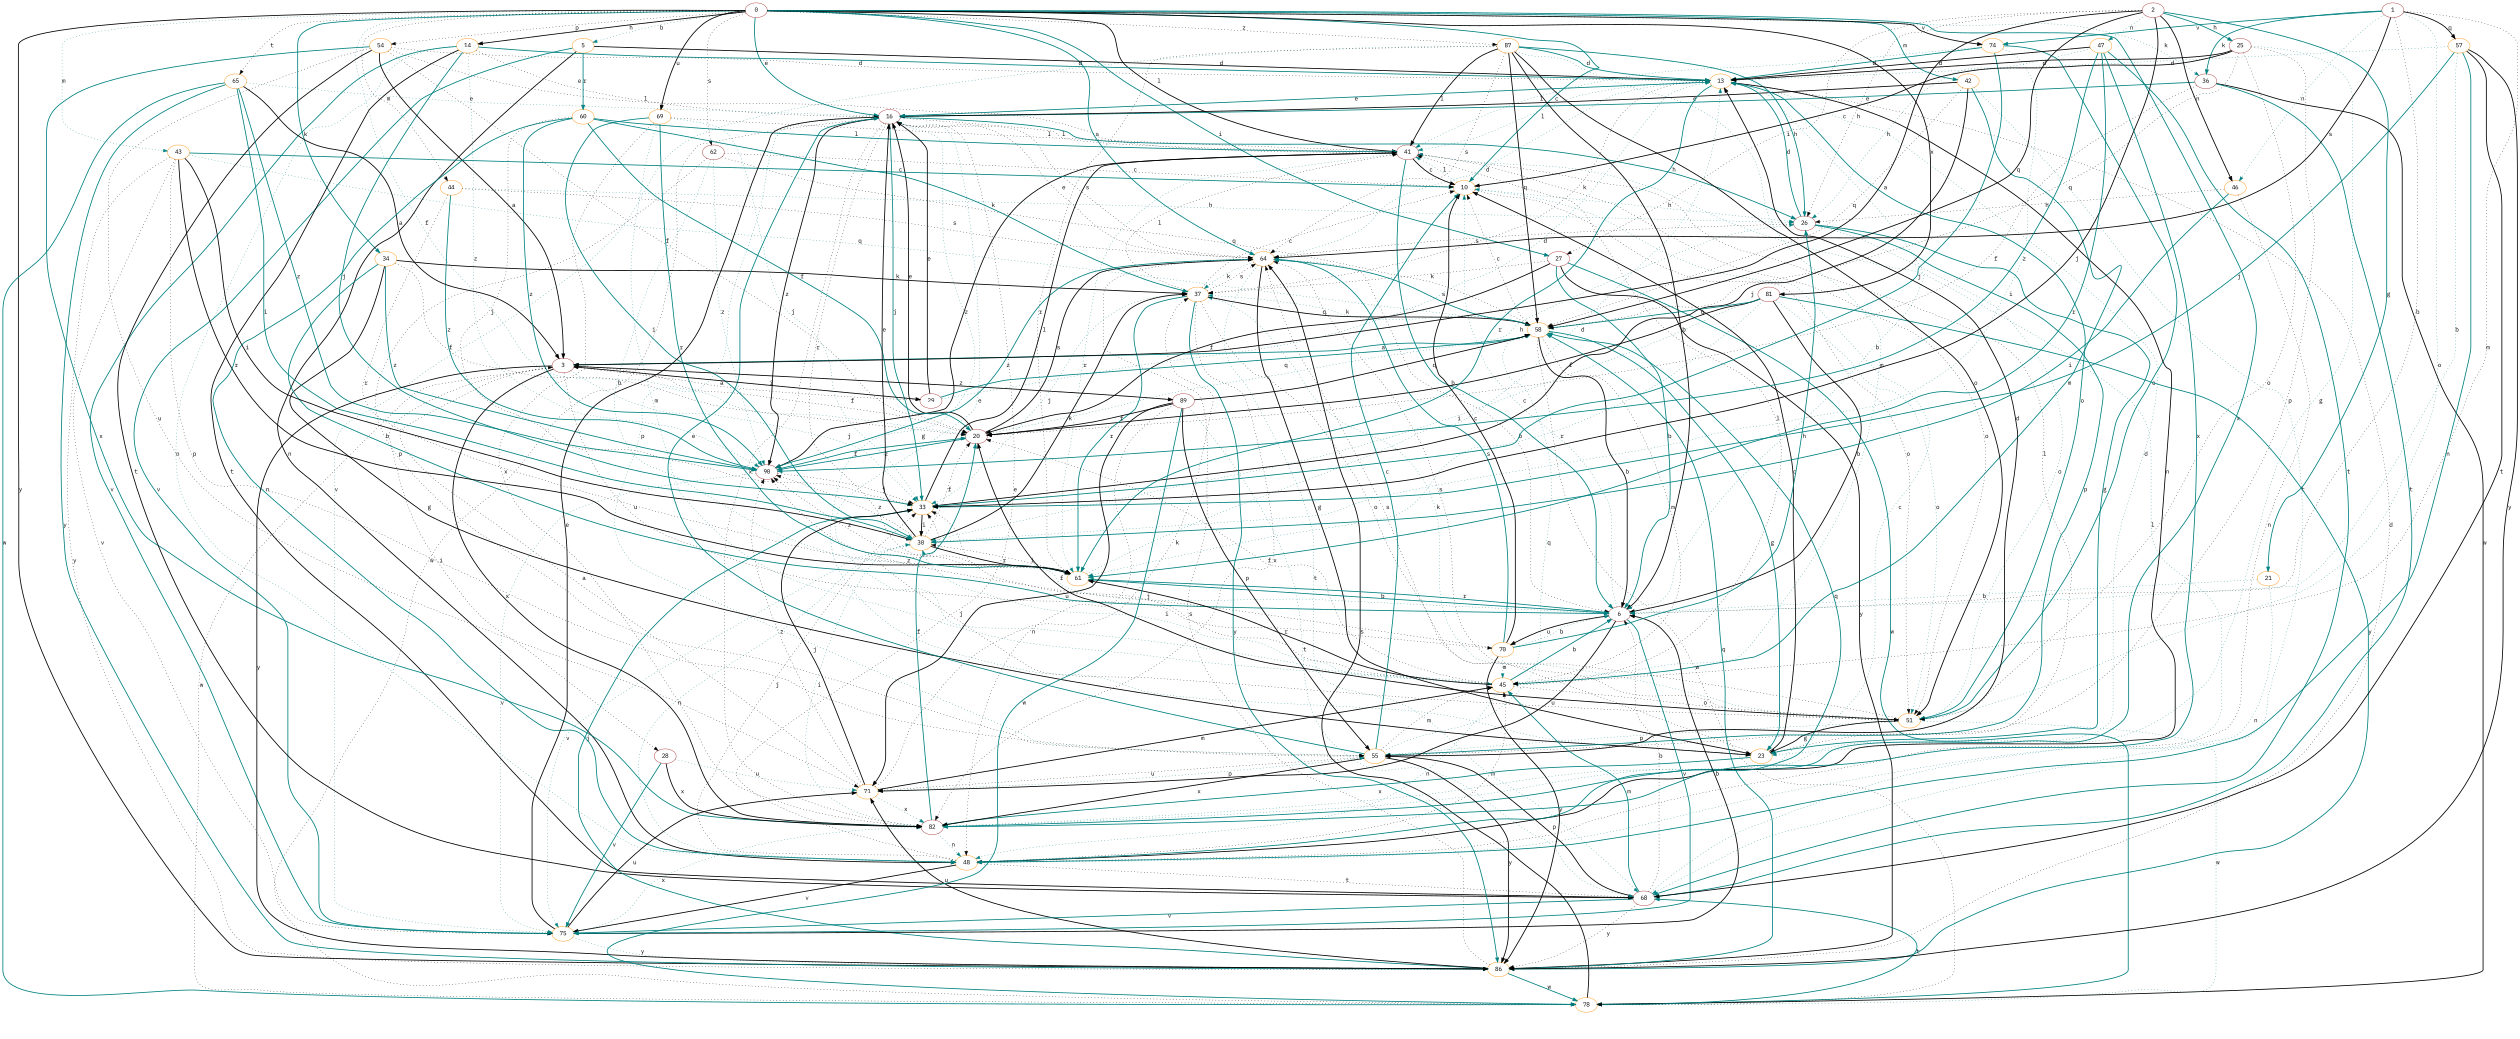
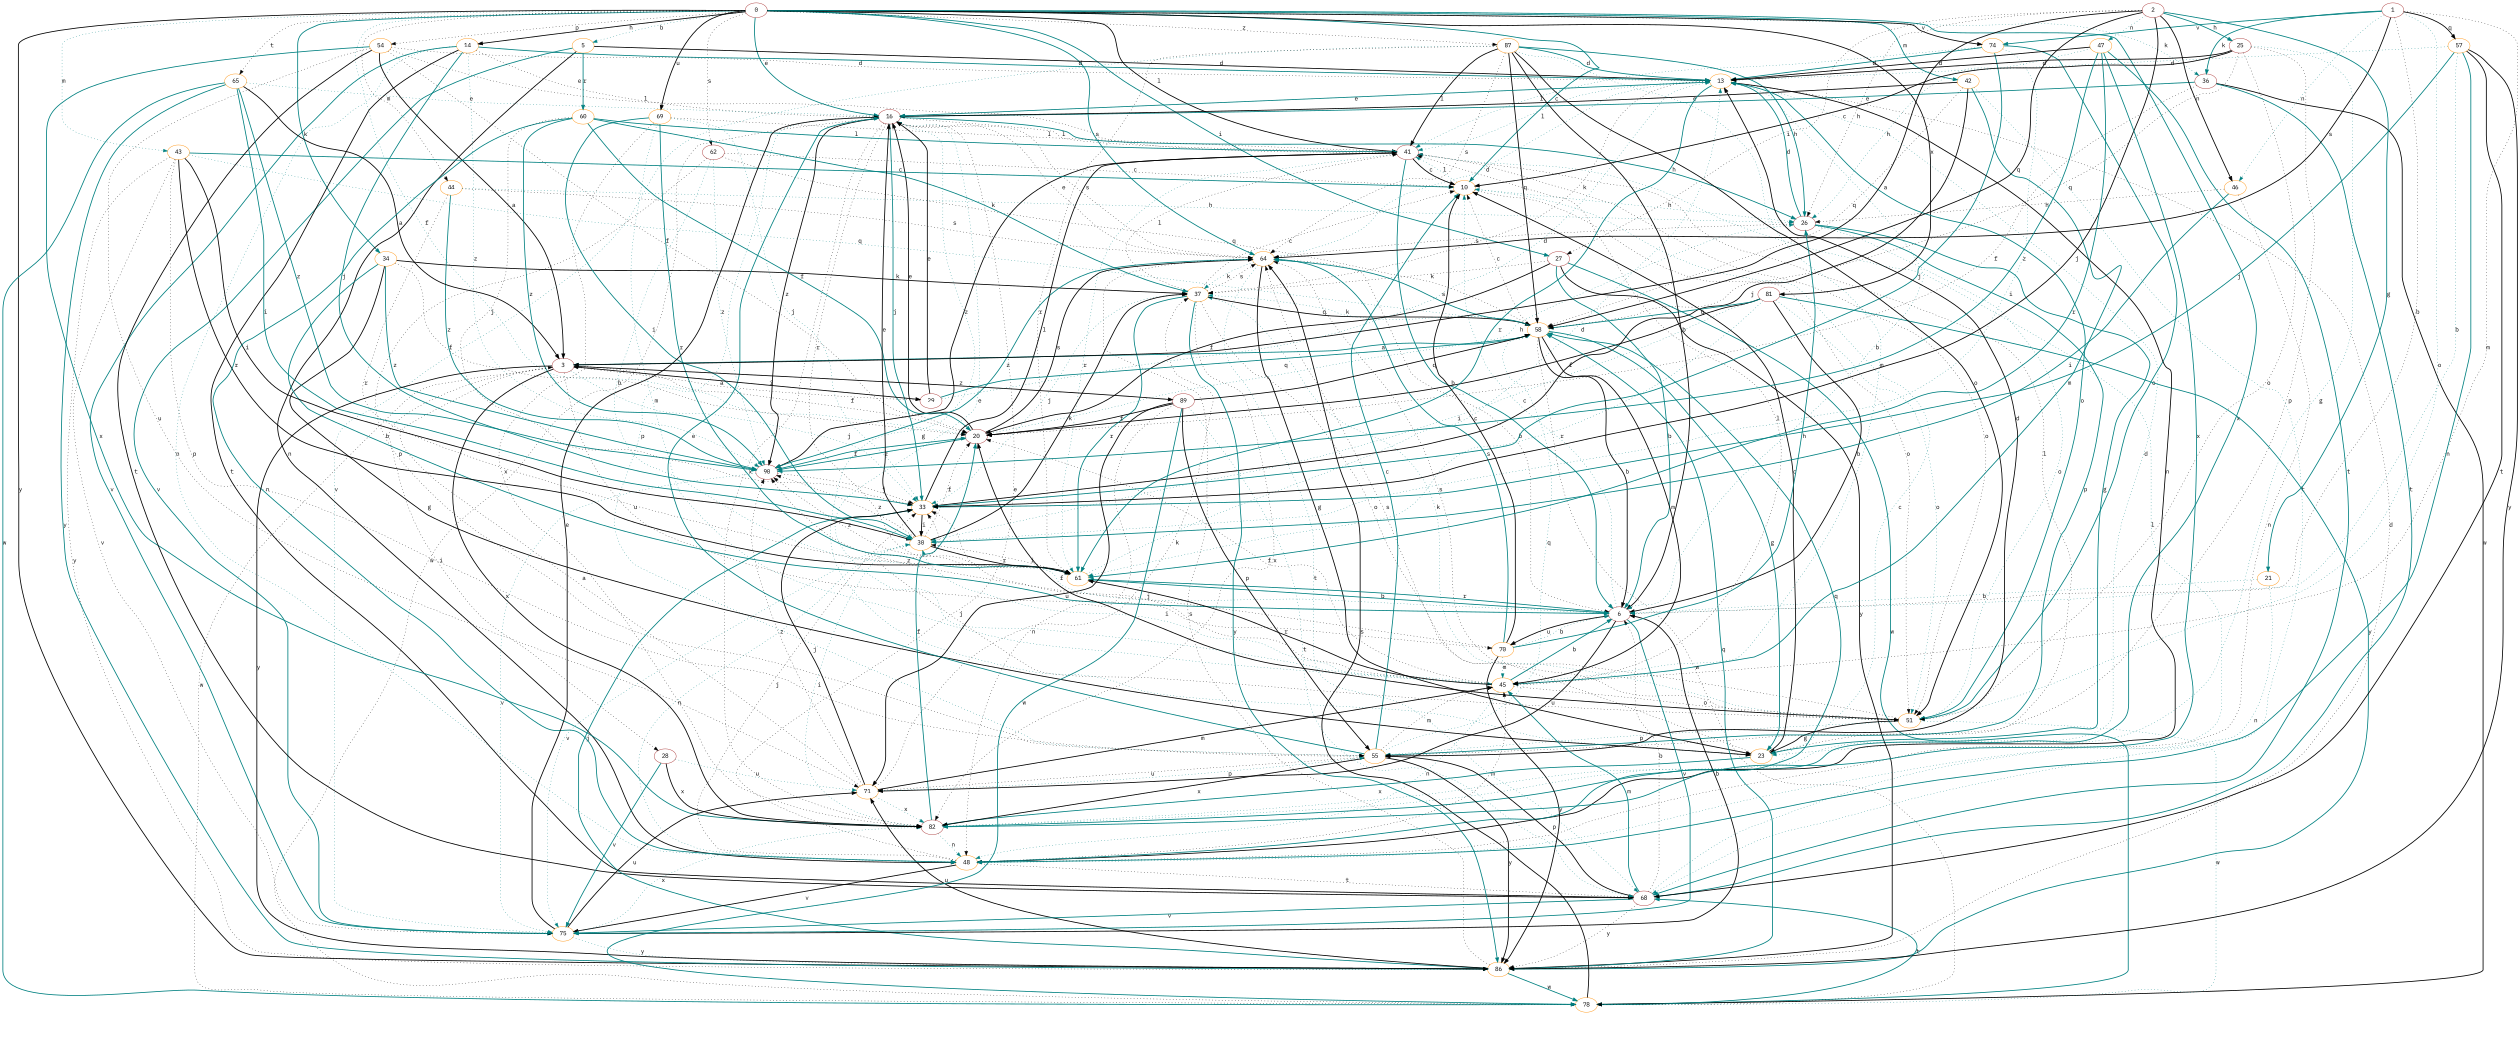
  strict digraph {
    fontname="IBM Plex Mono"
    node [color=darkorange fontname="IBM Plex Mono"]
    edge [color=black fontname="IBM Plex Mono" style=bold]
    0 [color=brown]
    5
    10
    16 [color=brown]
    20 [color=brown]
    n6 [label=14]
    27 [color=brown]
    34
    36 [color=brown]
    41 [color=brown]
    42
    43
    44
    54
    62 [color=brown]
    64
    65
    69
    74
    81 [color=brown]
    82 [color=brown]
    86
    87
    13
    48
    60
    75
    51
    26 [color=brown]
    33
    78
    61
    23
    55
    90 [color=brown]
    68 [color=brown]
    6 [color=brown]
    37
    45
    58
    30
    3 [color=brown]
    71
    1 [color=brown]
    46
    57
    70
    2 [color=brown]
    21
    25 [color=brown]
    47
    28 [color=brown]
    29 [color=brown]
    89 [color=brown]
    0 -> 5 [color=teal label=b style=dotted]
    0 -> 10 [color=teal label=c]
    0 -> 16 [color=teal label=e]
    0 -> 20 [color=teal label=f style=dotted]
    0 -> n6 [label=h]
    0 -> 27 [color=teal label=i]
    0 -> 34 [color=teal label=k]
    0 -> 36 [color=teal label=k style=dotted]
    0 -> 41 [label=l]
    0 -> 42 [color=teal label=m]
    0 -> 43 [color=teal label=m style=dotted]
    0 -> 44 [label=m style=dotted]
    0 -> 54 [label=p style=dotted]
    0 -> 62 [label=s style=dotted]
    0 -> 64 [color=teal label=s]
    0 -> 65 [label=t style=dotted]
    0 -> 69 [label=u]
    0 -> 74 [label=v]
    0 -> 81 [label=x]
    0 -> 82 [color=teal label=x]
    0 -> 86 [label=y]
    0 -> 87 [label=z style=dotted]
    5 -> 13 [label=d]
    5 -> 48 [label=n]
    5 -> 60 [color=teal label=r]
    5 -> 75 [color=teal label=v]
    10 -> 41 [color=teal label=l style=dotted]
    10 -> 51 [label=o style=dotted]
    10 -> 26 [color=teal label=h style=dotted]
    16 -> 41 [label=l style=dotted]
    16 -> 64 [label=s style=dotted]
    16 -> 82 [label=x style=dotted]
    16 -> 26 [color=teal label=h]
    16 -> 33 [color=teal label=j]
    16 -> 78 [label=w style=dotted]
    16 -> 61 [label=r style=dotted]
    16 -> 23 [color=teal label=g style=dotted]
    16 -> 55 [color=teal label=p style=dotted]
    16 -> 90 [label=z]
    20 -> 16 [label=e]
    20 -> 64 [label=s]
    20 -> 26 [color=teal label=h style=dotted]
    20 -> 90 [color=teal label=z]
    n6 -> 16 [label=e style=dotted]
    n6 -> 13 [color=teal label=d]
    n6 -> 48 [color=teal label=n style=dotted]
    n6 -> 75 [color=teal label=v]
    n6 -> 33 [color=teal label=j]
    n6 -> 90 [color=teal label=z style=dotted]
    n6 -> 68 [label=t]
    27 -> 20 [label=f]
    27 -> 86 [label=y]
    27 -> 78 [color=teal label=w]
    27 -> 6 [color=teal label=b]
    27 -> 37 [label=k style=dotted]
    34 -> 20 [label=f style=dotted]
    34 -> 23 [label=g]
    34 -> 90 [color=teal label=z]
    34 -> 6 [color=teal label=b]
    34 -> 37 [label=k]
    36 -> 16 [color=teal label=e]
    36 -> 20 [label=f style=dotted]
    36 -> 78 [label=w]
    36 -> 68 [color=teal label=t]
    41 -> 10 [label=c]
    41 -> 51 [label=o style=dotted]
    41 -> 61 [color=teal label=r style=dotted]
    41 -> 90 [label=z]
    41 -> 6 [color=teal label=b]
    42 -> 16 [label=e]
    42 -> 33 [label=j]
    42 -> 68 [color=teal label=t style=dotted]
    42 -> 45 [color=teal label=m]
    42 -> 58 [label=q style=dotted]
    43 -> 10 [color=teal label=c]
    43 -> 86 [label=y style=dotted]
    43 -> 75 [label=v style=dotted]
    43 -> 61 [label=r]
    43 -> 55 [label=p style=dotted]
    43 -> 58 [color=teal label=q style=dotted]
    43 -> 30 [label=i]
    44 -> 64 [label=s style=dotted]
    44 -> 26 [color=teal label=h style=dotted]
    44 -> 61 [label=r style=dotted]
    44 -> 90 [color=teal label=z]
    54 -> 20 [label=f style=dotted]
    54 -> 41 [label=l style=dotted]
    54 -> 82 [color=teal label=x]
    54 -> 13 [label=d style=dotted]
    54 -> 68 [label=t]
    54 -> 3 [label=a]
    54 -> 71 [label=u style=dotted]
    62 -> 10 [label=c style=dotted]
    62 -> 55 [label=p style=dotted]
    62 -> 90 [color=teal label=z style=dotted]
    62 -> 6 [color=teal label=b style=dotted]
    62 -> 58 [label=q style=dotted]
    64 -> 16 [label=e style=dotted]
    64 -> 13 [color=teal label=d style=dotted]
    64 -> 23 [label=g]
    64 -> 90 [color=teal label=z]
    64 -> 68 [color=teal label=t style=dotted]
    64 -> 6 [label=b style=dotted]
    64 -> 37 [color=teal label=k style=dotted]
    65 -> 16 [color=teal label=e style=dotted]
    65 -> 86 [color=teal label=y]
    65 -> 78 [color=teal label=w]
    65 -> 90 [color=teal label=z]
    65 -> 30 [color=teal label=i]
    65 -> 3 [label=a]
    69 -> 41 [label=l style=dotted]
    69 -> 82 [label=x style=dotted]
    69 -> 33 [color=teal label=j style=dotted]
    69 -> 61 [color=teal label=r]
    69 -> 45 [color=teal label=m style=dotted]
    69 -> 30 [color=teal label=i]
    74 -> 41 [color=teal label=l style=dotted]
    74 -> 13 [color=teal label=d]
    74 -> 51 [color=teal label=o]
    74 -> 33 [color=teal label=j]
    74 -> 30 [color=teal label=i style=dotted]
    81 -> 20 [label=f]
    81 -> 86 [color=teal label=y]
    81 -> 51 [color=teal label=o style=dotted]
    81 -> 61 [color=teal label=r style=dotted]
    81 -> 6 [label=b]
    81 -> 58 [color=teal label=q]
    81 -> 30 [color=teal label=i style=dotted]
    82 -> 10 [color=teal label=c style=dotted]
    82 -> 20 [color=teal label=f]
    82 -> 13 [color=teal label=d style=dotted]
    82 -> 48 [color=teal label=n style=dotted]
    82 -> 30 [color=teal label=i style=dotted]
    86 -> 64 [label=s style=dotted]
    86 -> 13 [label=d style=dotted]
    86 -> 33 [color=teal label=j]
    86 -> 78 [color=teal label=w]
    86 -> 58 [color=teal label=q]
    86 -> 71 [label=u]
    87 -> 41 [label=l]
    87 -> 64 [label=s style=dotted]
    87 -> 13 [color=teal label=d]
    87 -> 75 [color=teal label=v style=dotted]
    87 -> 51 [label=o]
    87 -> 26 [color=teal label=h]
    87 -> 61 [label=r style=dotted]
    87 -> 6 [label=b]
    87 -> 45 [color=teal label=m style=dotted]
    87 -> 58 [label=q]
    13 -> 16 [color=teal label=e]
    13 -> 41 [color=teal label=l style=dotted]
    13 -> 48 [label=n]
    13 -> 51 [color=teal label=o]
    13 -> 61 [color=teal label=r]
    13 -> 6 [color=teal label=b style=dotted]
    13 -> 37 [label=k style=dotted]
    48 -> 16 [label=e style=dotted]
    48 -> 75 [label=v]
    48 -> 33 [label=j style=dotted]
    48 -> 68 [label=t style=dotted]
    48 -> 45 [label=m style=dotted]
    48 -> 58 [color=teal label=q]
    60 -> 20 [color=teal label=f]
    60 -> 41 [color=teal label=l]
    60 -> 48 [color=teal label=n]
    60 -> 33 [label=j style=dotted]
    60 -> 90 [color=teal label=z]
    60 -> 37 [color=teal label=k]
    75 -> 16 [label=e]
    75 -> 82 [color=teal label=x style=dotted]
    75 -> 86 [color=teal label=y style=dotted]
    75 -> 6 [label=b]
    75 -> 71 [label=u]
    51 -> 20 [label=f]
    51 -> 64 [label=s style=dotted]
    51 -> 33 [label=j style=dotted]
    51 -> 78 [color=teal label=w style=dotted]
    51 -> 23 [label=g]
    51 -> 55 [color=teal label=p style=dotted]
    51 -> 37 [color=teal label=k style=dotted]
    26 -> 64 [label=s style=dotted]
    26 -> 13 [color=teal label=d]
    26 -> 51 [color=teal label=o style=dotted]
    26 -> 23 [color=teal label=g]
    26 -> 55 [color=teal label=p]
    33 -> 41 [label=l]
    33 -> 30 [label=i]
    78 -> 64 [label=s]
    78 -> 68 [color=teal label=t]
    61 -> 13 [color=teal label=d style=dotted]
    61 -> 90 [label=z style=dotted]
    61 -> 6 [color=teal label=b]
    61 -> 30 [label=i style=dotted]
    23 -> 10 [label=c]
    23 -> 41 [label=l style=dotted]
    23 -> 64 [label=s style=dotted]
    23 -> 82 [color=teal label=x]
    55 -> 10 [color=teal label=c]
    55 -> 16 [color=teal label=e]
    55 -> 82 [label=x]
    55 -> 86 [label=y]
    55 -> 13 [label=d]
    55 -> 45 [label=m style=dotted]
    55 -> 58 [color=teal label=q style=dotted]
    55 -> 71 [label=u style=dotted]
    90 -> 20 [color=teal label=f]
    90 -> 75 [color=teal label=v style=dotted]
    90 -> 33 [label=j style=dotted]
    68 -> 41 [color=teal label=l style=dotted]
    68 -> 86 [label=y style=dotted]
    68 -> 75 [color=teal label=v]
    68 -> 55 [label=p]
    68 -> 6 [label=b style=dotted]
    68 -> 45 [color=teal label=m]
    6 -> 10 [color=teal label=c style=dotted]
    6 -> 75 [color=teal label=v]
    6 -> 61 [color=teal label=r]
    6 -> 71 [label=u]
    6 -> 70 [label=u]
    37 -> 10 [label=c style=dotted]
    37 -> 41 [label=l style=dotted]
    37 -> 64 [label=s style=dotted]
    37 -> 82 [label=x style=dotted]
    37 -> 86 [color=teal label=y]
    37 -> 51 [label=o style=dotted]
    37 -> 33 [color=teal label=j style=dotted]
    37 -> 61 [color=teal label=r]
    37 -> 58 [label=q]
    45 -> 16 [color=teal label=e style=dotted]
    45 -> 20 [label=f style=dotted]
    45 -> 41 [label=l style=dotted]
    45 -> 48 [color=teal label=n style=dotted]
    45 -> 51 [label=o style=dotted]
    45 -> 33 [label=j style=dotted]
    45 -> 61 [label=r]
    45 -> 6 [color=teal label=b]
    45 -> 30 [color=teal label=i style=dotted]
    58 -> 10 [label=c style=dotted]
    58 -> 64 [color=teal label=s]
    58 -> 78 [label=w style=dotted]
    58 -> 23 [color=teal label=g]
    58 -> 6 [label=b]
    58 -> 37 [color=teal label=k style=dotted]
-   58 -> 45 [label=m style=dotted]
+   58 -> 45 [label=m]
    58 -> 3 [color=teal label=a]
    30 -> 16 [label=e]
    30 -> 20 [label=f style=dotted]
    30 -> 48 [color=teal label=n style=dotted]
    30 -> 75 [color=teal label=v style=dotted]
    30 -> 61 [label=r]
    30 -> 90 [label=z style=dotted]
    30 -> 37 [label=k]
    3 -> 20 [label=f style=dotted]
    3 -> 82 [label=x]
    3 -> 86 [label=y]
    3 -> 33 [color=teal label=j style=dotted]
    3 -> 78 [label=w style=dotted]
    3 -> 70 [label=u style=dotted]
    3 -> 28 [label=i style=dotted]
    3 -> 29 [label=i]
    3 -> 89 [label=z]
    71 -> 82 [color=teal label=x style=dotted]
    71 -> 33 [label=j]
    71 -> 55 [color=teal label=p style=dotted]
    71 -> 90 [label=z style=dotted]
    71 -> 37 [label=k style=dotted]
    71 -> 45 [label=m]
    71 -> 3 [label=a style=dotted]
    1 -> 36 [color=teal label=k]
    1 -> 64 [label=s]
    1 -> 74 [color=teal label=v]
    1 -> 51 [color=teal label=o style=dotted]
    1 -> 6 [label=b style=dotted]
    1 -> 45 [label=m style=dotted]
    1 -> 46 [color=teal label=n style=dotted]
    1 -> 57 [label=q]
    46 -> 48 [label=n style=dotted]
    46 -> 26 [label=h style=dotted]
    46 -> 30 [color=teal label=i]
    57 -> 86 [label=y]
    57 -> 13 [color=teal label=d style=dotted]
    57 -> 48 [color=teal label=n]
    57 -> 33 [color=teal label=j]
    57 -> 68 [label=t]
    57 -> 6 [color=teal label=b style=dotted]
    70 -> 10 [label=c]
    70 -> 64 [color=teal label=s]
    70 -> 86 [label=y]
    70 -> 26 [color=teal label=h]
    70 -> 90 [label=z style=dotted]
    70 -> 6 [color=teal label=b style=dotted]
    70 -> 45 [color=teal label=m style=dotted]
    2 -> 27 [label=i style=dotted]
    2 -> 26 [label=h style=dotted]
    2 -> 33 [label=j]
    2 -> 58 [label=q]
    2 -> 3 [label=a]
    2 -> 46 [label=n]
    2 -> 21 [color=teal label=g]
    2 -> 25 [color=teal label=h]
    2 -> 47 [color=teal label=n style=dotted]
    21 -> 48 [color=teal label=n style=dotted]
    21 -> 6 [color=teal label=b style=dotted]
    25 -> 10 [label=c]
    25 -> 13 [label=d]
    25 -> 51 [label=o style=dotted]
    25 -> 23 [color=teal label=g style=dotted]
    25 -> 55 [label=p style=dotted]
    25 -> 58 [label=q style=dotted]
    47 -> 82 [color=teal label=x]
    47 -> 13 [label=d]
    47 -> 26 [color=teal label=h style=dotted]
    47 -> 61 [color=teal label=r]
    47 -> 90 [color=teal label=z]
    47 -> 68 [color=teal label=t]
    28 -> 82 [label=x]
    28 -> 75 [color=teal label=v]
    28 -> 71 [color=teal label=u style=dotted]
    29 -> 16 [label=e]
    29 -> 13 [color=teal label=d style=dotted]
    29 -> 58 [color=teal label=q]
    29 -> 3 [label=a style=dotted]
    89 -> 20 [label=f]
    89 -> 48 [label=n style=dotted]
    89 -> 78 [color=teal label=w]
    89 -> 55 [label=p]
    89 -> 68 [color=teal label=t style=dotted]
    89 -> 58 [label=q]
    89 -> 71 [label=u]
  }
